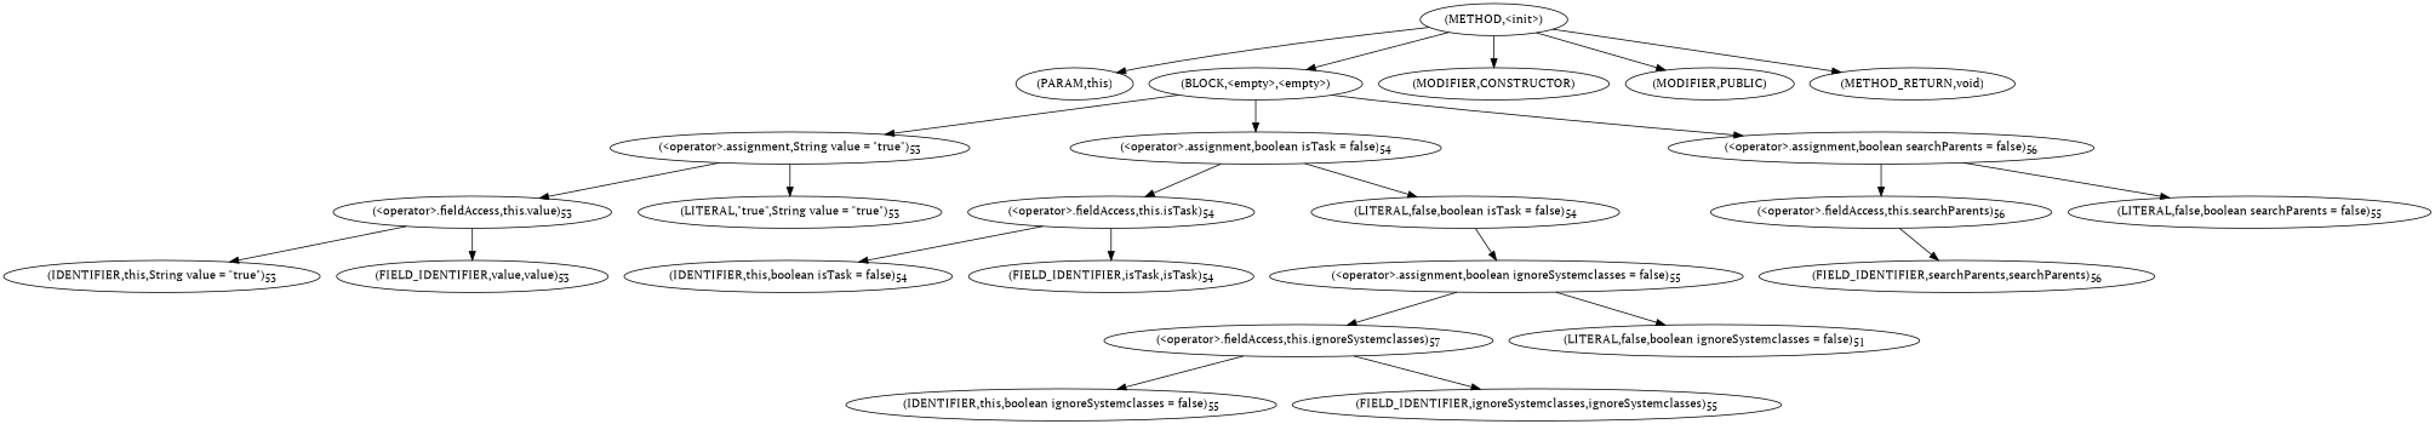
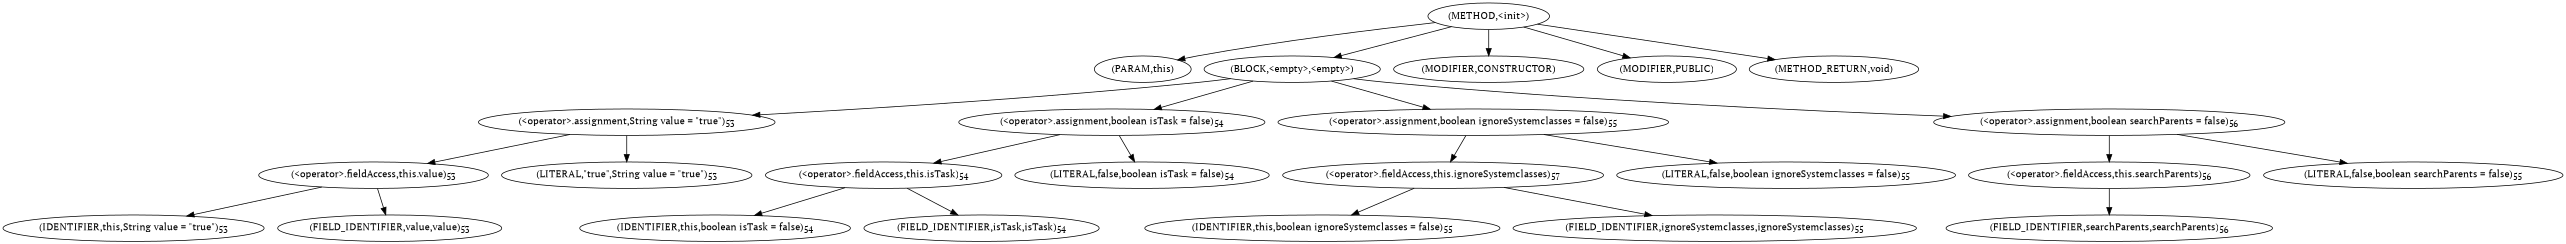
  digraph {
    fontname="PT Serif"
    node [fontname="PT Serif"]
    edge [fontname="PT Serif"]
    n1 [label=<(METHOD,&lt;init&gt;)>]
    n2 [label=<(PARAM,this)>]
    n3 [label=<(BLOCK,&lt;empty&gt;,&lt;empty&gt;)>]
    n4 [label=<(MODIFIER,CONSTRUCTOR)>]
    n5 [label=<(MODIFIER,PUBLIC)>]
    n6 [label=<(METHOD_RETURN,void)>]
    n7 [label=<(&lt;operator&gt;.assignment,String value = &quot;true&quot;)<SUB>53</SUB>>]
    n8 [label=<(&lt;operator&gt;.assignment,boolean isTask = false)<SUB>54</SUB>>]
    n9 [label=<(&lt;operator&gt;.assignment,boolean ignoreSystemclasses = false)<SUB>55</SUB>>]
    n10 [label=<(&lt;operator&gt;.assignment,boolean searchParents = false)<SUB>56</SUB>>]
    n11 [label=<(&lt;operator&gt;.fieldAccess,this.value)<SUB>53</SUB>>]
    n12 [label=<(LITERAL,&quot;true&quot;,String value = &quot;true&quot;)<SUB>53</SUB>>]
    n13 [label=<(&lt;operator&gt;.fieldAccess,this.isTask)<SUB>54</SUB>>]
    n14 [label=<(LITERAL,false,boolean isTask = false)<SUB>54</SUB>>]
    n15 [label=<(&lt;operator&gt;.fieldAccess,this.ignoreSystemclasses)<SUB>57</SUB>>]
-   n16 [label=<(LITERAL,false,boolean ignoreSystemclasses = false)<SUB>51</SUB>>]
+   n16 [label=<(LITERAL,false,boolean ignoreSystemclasses = false)<SUB>55</SUB>>]
    n17 [label=<(&lt;operator&gt;.fieldAccess,this.searchParents)<SUB>56</SUB>>]
    n18 [label=<(LITERAL,false,boolean searchParents = false)<SUB>55</SUB>>]
    n19 [label=<(IDENTIFIER,this,String value = &quot;true&quot;)<SUB>53</SUB>>]
    n20 [label=<(FIELD_IDENTIFIER,value,value)<SUB>53</SUB>>]
    n21 [label=<(IDENTIFIER,this,boolean isTask = false)<SUB>54</SUB>>]
    n22 [label=<(FIELD_IDENTIFIER,isTask,isTask)<SUB>54</SUB>>]
    n23 [label=<(IDENTIFIER,this,boolean ignoreSystemclasses = false)<SUB>55</SUB>>]
    n24 [label=<(FIELD_IDENTIFIER,ignoreSystemclasses,ignoreSystemclasses)<SUB>55</SUB>>]
    n25 [label=<(FIELD_IDENTIFIER,searchParents,searchParents)<SUB>56</SUB>>]
    n1 -> n2
    n1 -> n3
    n1 -> n4
    n1 -> n5
    n1 -> n6
    n3 -> n7
    n3 -> n8
-   n14 -> n9
+   n3 -> n9
    n3 -> n10
    n7 -> n11
    n7 -> n12
    n8 -> n13
    n8 -> n14
    n9 -> n15
    n9 -> n16
    n10 -> n17
    n10 -> n18
    n11 -> n19
    n11 -> n20
    n13 -> n21
    n13 -> n22
    n15 -> n23
    n15 -> n24
    n17 -> n25
  }
